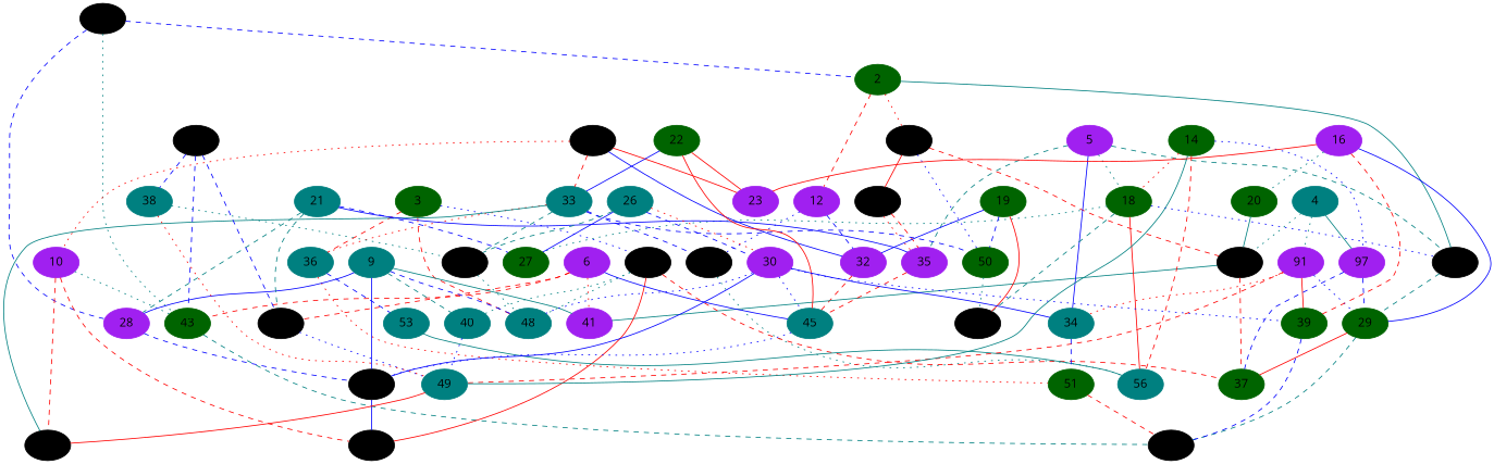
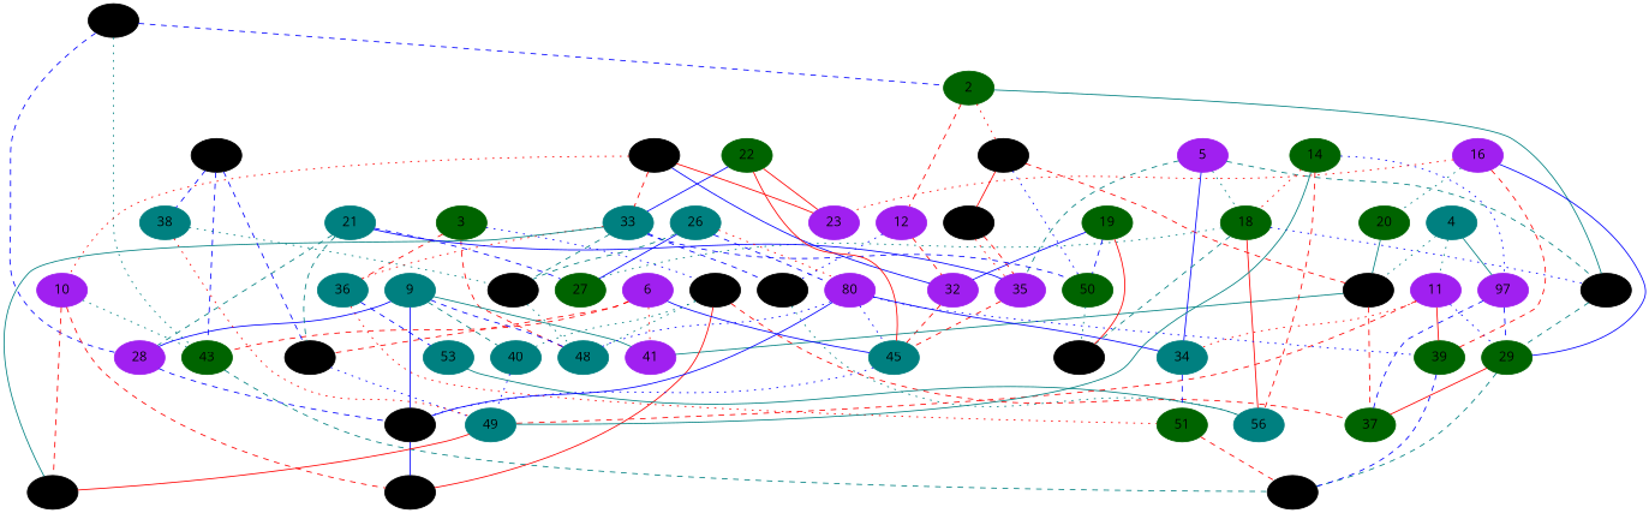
  graph {
    fontname="Open Sans"
    node [color=black fontname="Open Sans" style=filled]
    edge [color=blue fontname="Open Sans" style=dashed]
    2 [color=darkgreen]
    1
    28 [color=purple]
    43 [color=darkgreen]
    12 [color=purple]
    13
    24
    46
    52
    32 [color=purple]
    44
    25
    15
    50 [color=darkgreen]
    29 [color=darkgreen]
    3 [color=darkgreen]
    8
    36 [color=teal]
    48 [color=teal]
    37 [color=darkgreen]
    40 [color=teal]
    55
    51 [color=darkgreen]
    53 [color=teal]
    4 [color=teal]
-   11 [color=purple label=91]
+   11 [color=purple]
    n27 [color=purple label=97]
    34 [color=teal]
    39 [color=darkgreen]
    49 [color=teal]
    41 [color=purple]
    5 [color=purple]
    18 [color=darkgreen]
    35 [color=purple]
    56 [color=teal]
    27 [color=darkgreen]
    57
    6 [color=purple]
    42
    45 [color=teal]
    10 [color=purple]
    7
    23 [color=purple]
    33 [color=teal]
    54
    47
    9 [color=teal]
    14 [color=darkgreen]
    16 [color=purple]
    20 [color=darkgreen]
    19 [color=darkgreen]
    21 [color=teal]
    22 [color=darkgreen]
    26 [color=teal]
-   30 [color=purple]
+   30 [color=purple label=80]
    31
    38 [color=teal]
    2 -- 12 [color=red]
    2 -- 13 [color=red style=dotted]
    2 -- 24 [color=teal style=solid]
    1 -- 2
    1 -- 28
    1 -- 43 [color=teal style=dotted]
    28 -- 46
    43 -- 52 [color=teal]
-   12 -- 32
+   12 -- 32 [color=red]
    12 -- 44 [style=dotted]
    13 -- 25 [color=red]
    13 -- 15 [color=red style=solid]
    13 -- 50 [style=dotted]
    24 -- 29 [color=teal]
    46 -- 55 [style=solid]
    32 -- 45 [color=red]
    44 -- 56 [color=teal style=dotted]
    25 -- 37 [color=red]
    25 -- 41 [color=teal style=solid]
    15 -- 35 [color=red style=dotted]
    15 -- 35 [color=red]
    50 -- 57 [color=teal style=dotted]
    29 -- 52 [color=teal]
    29 -- 37 [color=red style=solid]
    3 -- 8 [style=dotted]
    3 -- 36 [color=red]
    3 -- 48 [color=red]
    8 -- 48 [color=teal style=dotted]
    8 -- 37 [color=red]
    8 -- 40 [color=teal style=dotted]
    8 -- 55 [color=red style=solid]
    36 -- 51 [color=red style=dotted]
    36 -- 53
    40 -- 49 [style=dotted]
    51 -- 52 [color=red]
    53 -- 56 [color=teal style=solid]
    4 -- 25 [color=teal style=dotted]
    4 -- 11 [color=teal style=dotted]
    4 -- n27 [color=teal style=solid]
    11 -- 29 [style=dotted]
    11 -- 34 [color=red style=dotted]
    11 -- 39 [color=red style=solid]
    11 -- 49 [color=red]
    n27 -- 29
    n27 -- 37
    34 -- 51
    39 -- 52
    49 -- 54 [color=red style=solid]
    5 -- 24 [color=teal]
    5 -- 34 [style=solid]
    5 -- 18 [color=teal style=dotted]
    5 -- 35 [color=teal]
    18 -- 24 [style=dotted]
    18 -- 56 [color=red style=solid]
    18 -- 27 [color=teal style=dotted]
    18 -- 57 [color=teal]
    35 -- 45 [color=red]
    6 -- 43 [color=red]
    6 -- 41 [color=red style=dotted]
    6 -- 42 [color=red]
    6 -- 45 [style=solid]
    42 -- 49 [style=dotted]
    45 -- 46 [style=dotted]
    10 -- 43 [color=teal style=dotted]
    10 -- 55 [color=red]
    10 -- 54 [color=red]
    7 -- 32 [style=solid]
    7 -- 10 [color=red style=dotted]
    7 -- 23 [color=red style=solid]
    7 -- 33 [color=red]
    33 -- 44
    33 -- 50
    33 -- 36 [color=red style=dotted]
    33 -- 54 [color=teal style=solid]
    33 -- 47 [color=teal]
    47 -- 48 [color=teal style=dotted]
    9 -- 28 [style=solid]
    9 -- 46 [style=solid]
    9 -- 48
    9 -- 40 [color=teal]
    9 -- 41 [color=teal style=solid]
    14 -- n27 [style=dotted]
    14 -- 49 [color=teal style=solid]
    14 -- 18 [color=red style=dotted]
    14 -- 56 [color=red]
    16 -- 29 [style=solid]
    16 -- 39 [color=red]
-   16 -- 23 [color=red style=solid]
+   16 -- 23 [color=red style=dotted]
    16 -- 20 [color=teal style=dotted]
    20 -- 25 [color=teal style=solid]
    19 -- 32 [style=solid]
    19 -- 50
    19 -- 57 [color=red style=solid]
    21 -- 28 [color=teal]
    21 -- 35 [style=solid]
    21 -- 27
    21 -- 42 [color=teal]
    22 -- 45 [color=red style=solid]
    22 -- 23 [color=red style=solid]
    22 -- 33 [style=solid]
    26 -- 27 [style=solid]
    26 -- 47 [color=teal]
    26 -- 30
    26 -- 30 [color=red style=dotted]
    30 -- 46 [style=solid]
    30 -- 48 [style=dotted]
    30 -- 34 [style=solid]
    30 -- 39 [style=dotted]
    30 -- 45 [style=dotted]
    31 -- 43
    31 -- 42
    31 -- 38
    38 -- 49 [color=red style=dotted]
    38 -- 47 [color=teal style=dotted]
  }
